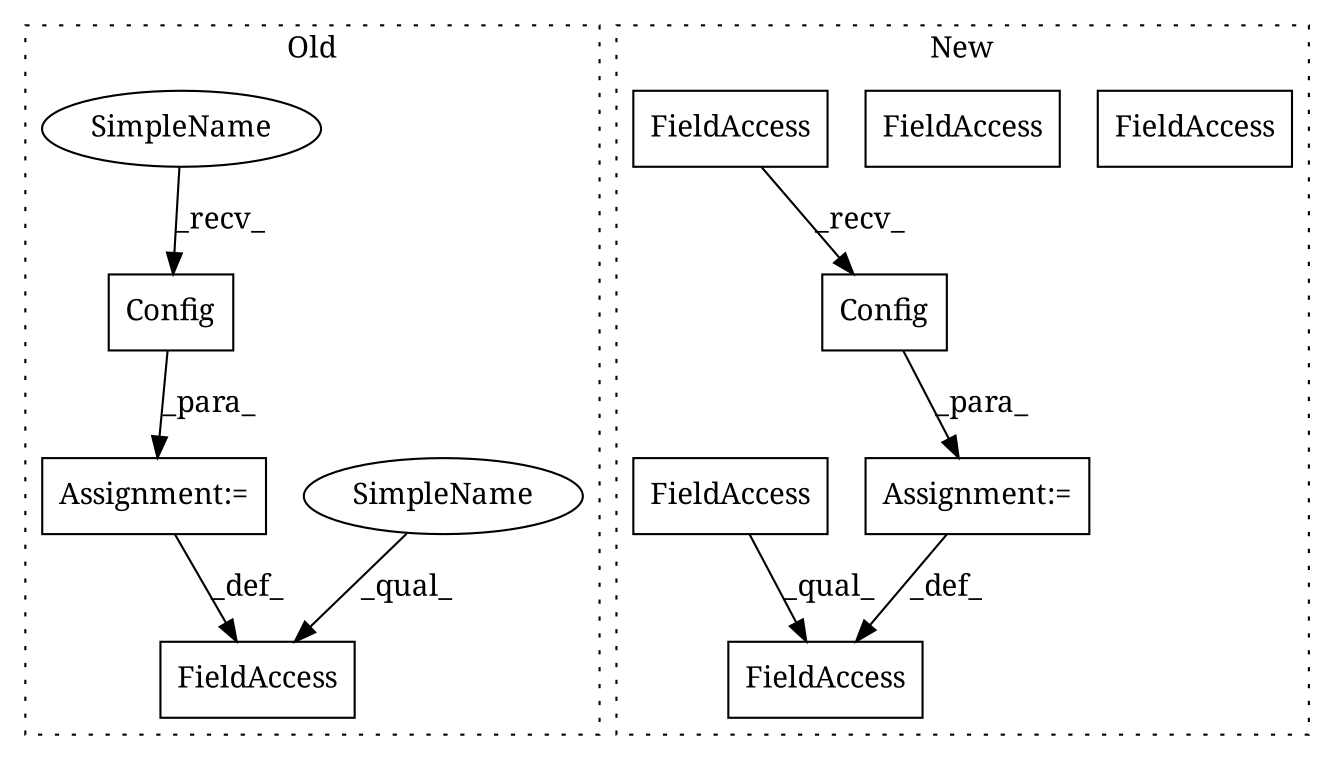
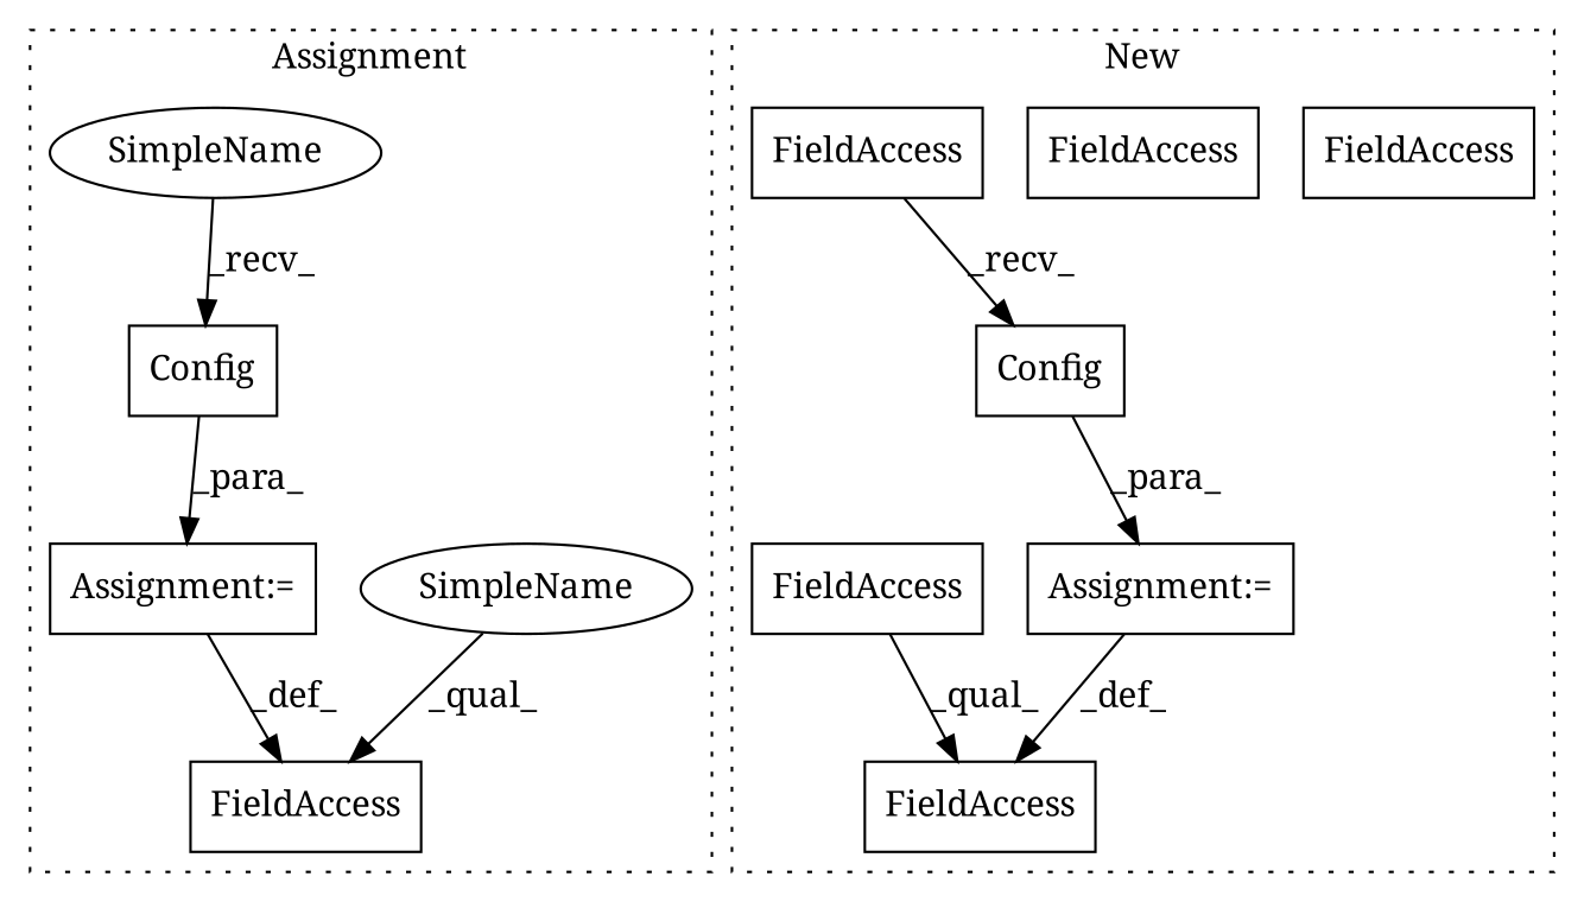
  digraph {
    fontname="Noto Serif"
    node [a=22 l=8 s=4480 shape=box fontname="Noto Serif"]
    edge [fontname="Noto Serif"]
    n1 [a=32 label=Config s=4506]
    n2 [a=7 l=1 label="Assignment:=" s=4496]
    n3 [l=15 label=FieldAccess s=4481]
    n4 [a=42 label=SimpleName s=4481 shape=ellipse]
    n5 [a=42 label=SimpleName s=4497 shape=ellipse]
    n6 [a=32 label=Config s=4575]
    n7 [a=7 l=1 label="Assignment:=" s=4530]
    n8 [l=43 label=FieldAccess s=4531]
    n9 [l=50 label=FieldAccess]
    n10 [l=43 label=FieldAccess]
    n11 [l=43 label=FieldAccess s=4531]
    n12 [l=43 label=FieldAccess]
    subgraph cluster_1 {
-     label=Old
+     label=Assignment
      style=dotted
      n1
      n2
      n3
      n4
      n5
    }
    subgraph cluster_2 {
      label=New
      style=dotted
      n6
      n7
      n8
      n9
      n10
      n11
      n12
    }
    n1 -> n2 [label=_para_]
    n2 -> n3 [label=_def_]
    n4 -> n3 [label=_qual_]
    n5 -> n1 [label=_recv_]
    n6 -> n7 [label=_para_]
    n7 -> n9 [label=_def_]
    n11 -> n6 [label=_recv_]
    n12 -> n9 [label=_qual_]
  }
